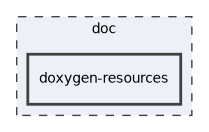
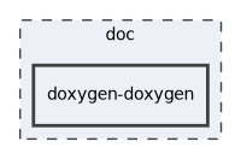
  digraph {
    compound=true
-   n1 [color=grey25 fillcolor="#edf0f7" fontname=Helvetica fontsize=10 label="doxygen-resources" shape=box style="filled,bold,"]
+   n1 [color=grey25 fillcolor="#edf0f7" fontname=Helvetica fontsize=10 label="doxygen-doxygen" shape=box style="filled,bold,"]
    subgraph cluster_1 {
      bgcolor="#edf0f7"
      fontname=Helvetica
      fontsize=10
      label=doc
      pencolor=grey25
      style="filled,dashed,"
      n1
    }
  }
